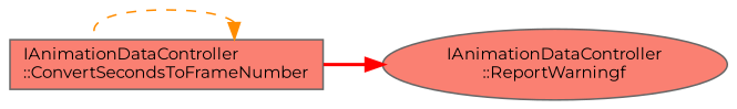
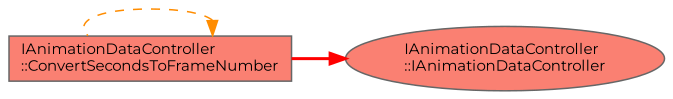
  digraph {
    rankdir=RL
    fontname=Montserrat
    node [fillcolor=salmon fontname=Montserrat fontsize=10 style=filled]
    edge [dir=back fontname=Montserrat fontsize=10 labelfontname=Helvetica labelfontsize=10]
-   n1 [color=gray40 fontcolor=black height=0.2 label="IAnimationDataController\l::ReportWarningf" shape=ellipse width=0.4]
+   n1 [color=gray40 fontcolor=black height=0.2 label="IAnimationDataController\l::IAnimationDataController" shape=ellipse width=0.4]
    n2 [color=grey40 height=0.2 label="IAnimationDataController\l::ConvertSecondsToFrameNumber" shape=box width=0.4]
    n1 -> n2 [color=red style=bold]
    n2 -> n2 [color=darkorange style=dashed]
  }
